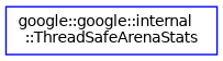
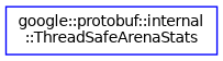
  digraph {
    rankdir=LR
-   n1 [color=blue fillcolor=white fontname=Helvetica fontsize=10 height=0.2 label="google::google::internal\l::ThreadSafeArenaStats" shape=record style=filled width=0.4]
+   n1 [color=blue fillcolor=white fontname=Helvetica fontsize=10 height=0.2 label="google::protobuf::internal\l::ThreadSafeArenaStats" shape=record style=filled width=0.4]
  }
